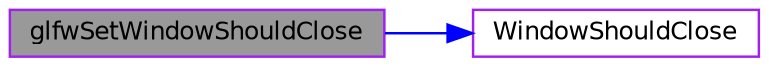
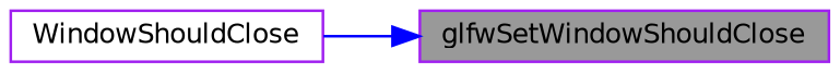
  digraph {
    rankdir=RL
    node [color=purple fontname=Helvetica fontsize=10 shape=box style=filled]
    n1 [fillcolor=grey60 fontcolor=black height=0.2 label=glfwSetWindowShouldClose width=0.4]
    n2 [fillcolor=white height=0.2 label=WindowShouldClose width=0.4]
-   n2 -> n1 [color=blue dir=back fontname=Helvetica fontsize=10 labelfontname=Helvetica labelfontsize=10 style=solid]
+   n1 -> n2 [color=blue dir=back fontname=Helvetica fontsize=10 labelfontname=Helvetica labelfontsize=10 style=solid]
  }
